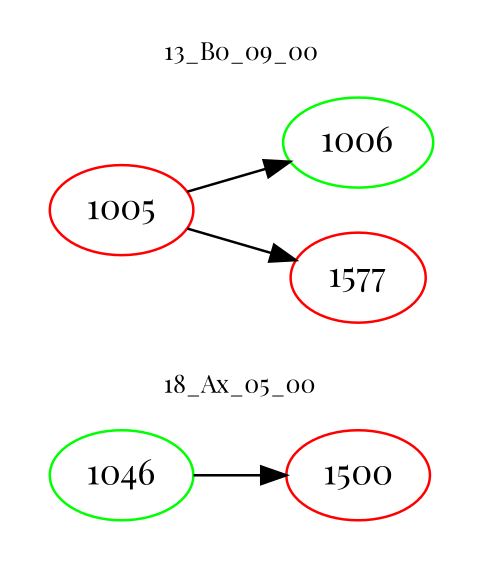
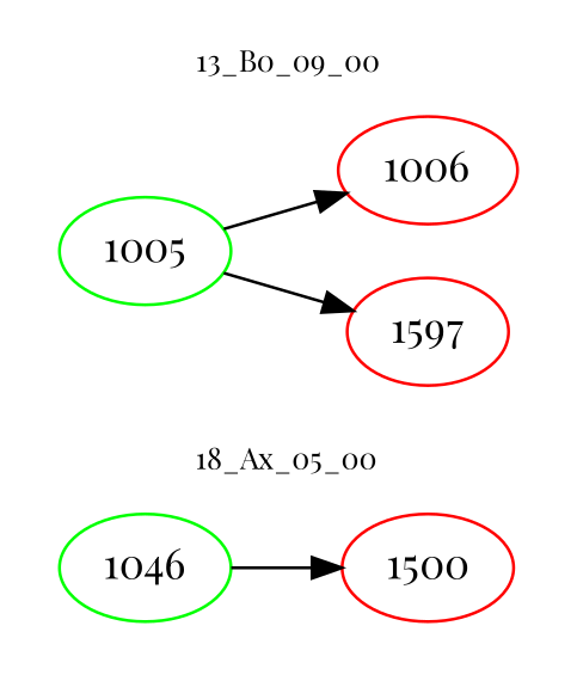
  digraph {
    fontname="Playfair Display"
    rankdir=LR
    node [color=green fontname="Playfair Display"]
    edge [color=black fontname="Playfair Display"]
    n1 [label=1046]
    n2 [color=red label=1500]
-   n3 [color=red label=1005]
-   n4 [color=red label=1577]
-   n5 [label=1006]
+   n3 [label=1005]
+   n4 [color=red label=1597]
+   n5 [color=red label=1006]
    subgraph cluster_1 {
      color=white
      fontsize=10
      label="18_Ax_05_00"
      n1
      n2
    }
    subgraph cluster_2 {
      color=white
      fontsize=10
      label="13_B0_09_00"
      n3
      n4
      n5
    }
    n1 -> n2
    n3 -> n4
    n3 -> n5
  }
